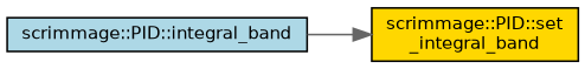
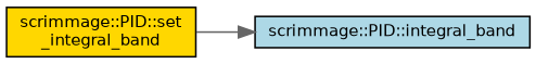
  digraph {
    rankdir=LR
    node [color=black fontname=Helvetica fontsize=10 shape=record style=filled]
    n1 [fillcolor=gold fontcolor=black height=0.2 label="scrimmage::PID::set\l_integral_band" width=0.4]
    n2 [fillcolor=lightblue height=0.2 label="scrimmage::PID::integral_band" width=0.4]
-   n2 -> n1 [color=gray40 fontname=Helvetica fontsize=10 labelfontname=Helvetica labelfontsize=10 style=solid arrowhead=normal]
+   n1 -> n2 [color=gray40 fontname=Helvetica fontsize=10 labelfontname=Helvetica labelfontsize=10 style=solid arrowhead=normal]
  }
